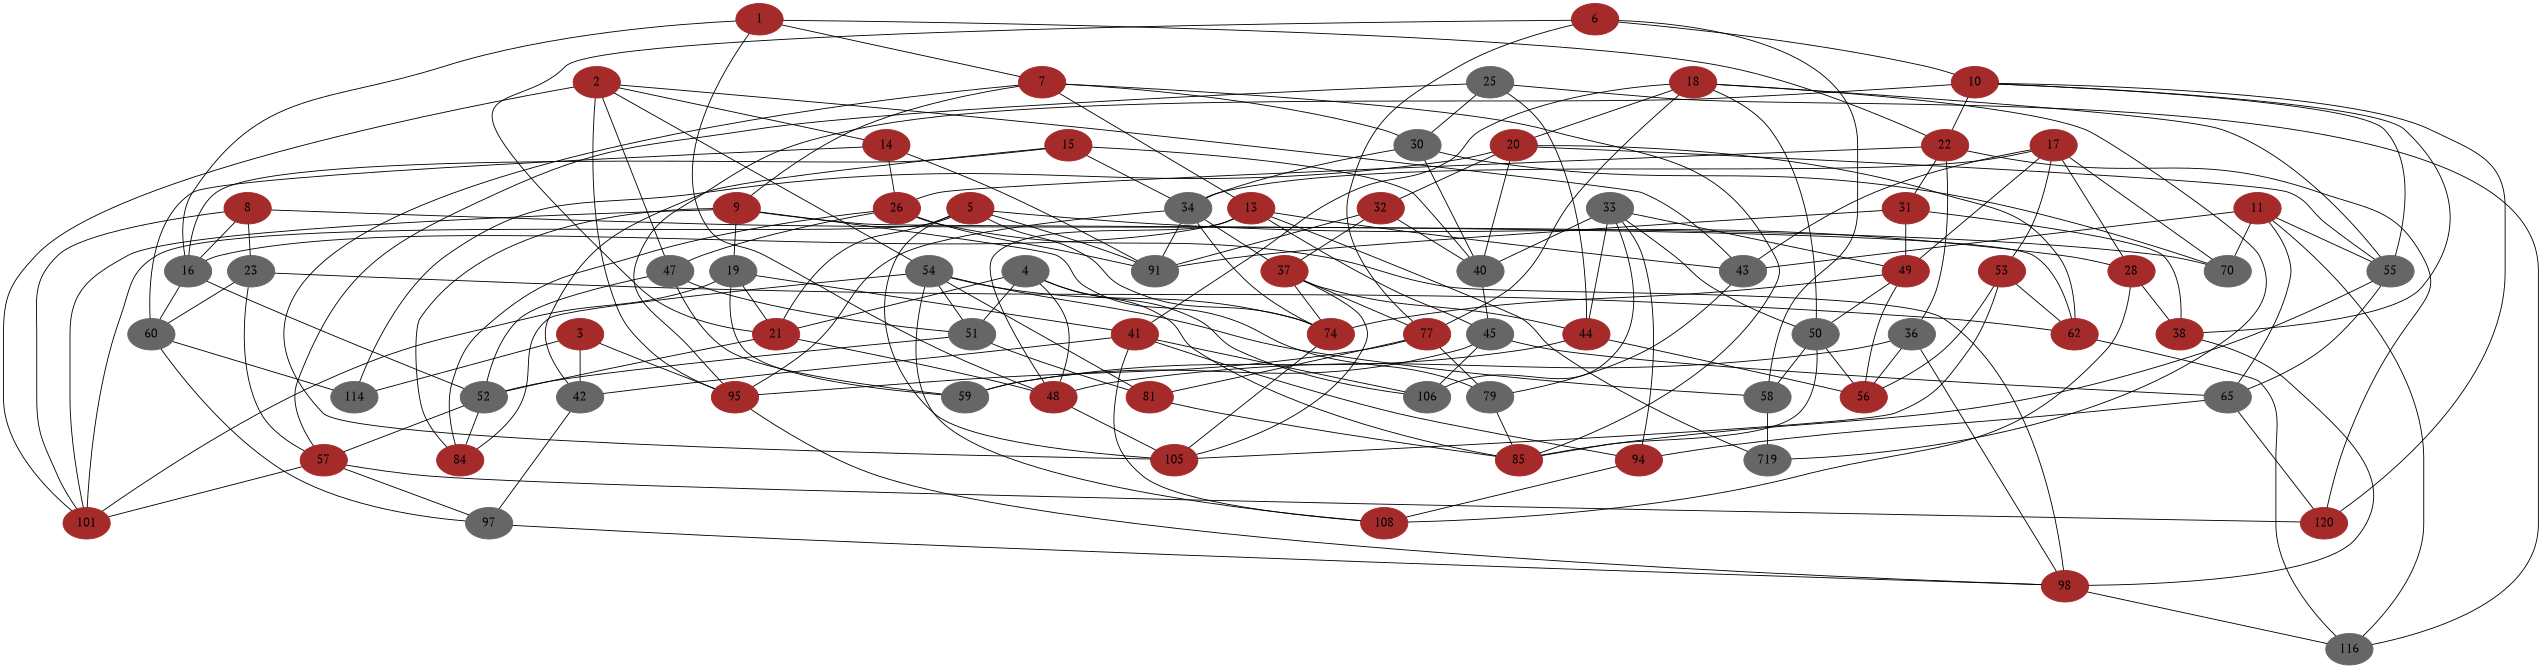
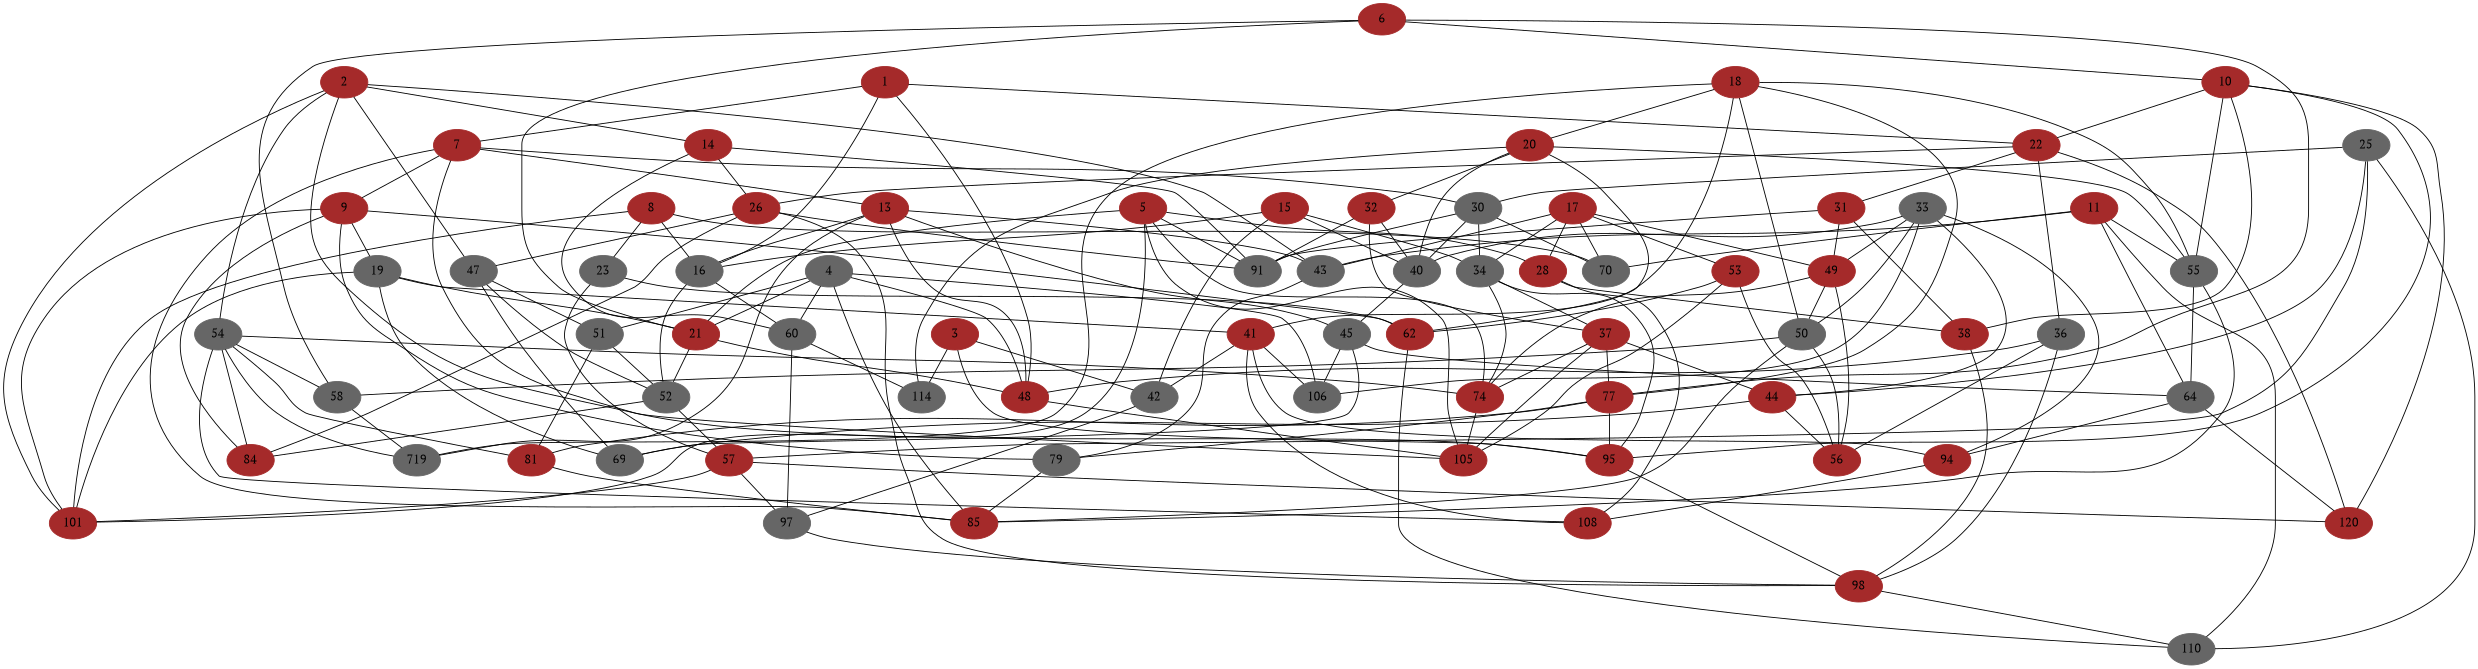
  graph {
    fontname="PT Serif"
    node [color=brown fontname="PT Serif" style=filled]
    edge [fontname="PT Serif"]
    7 [super="+109"]
    85 [super="+99"]
    105 [super="+116"]
    9 [super="+68"]
    13 [super="+24"]
    30 [color=gray40 super="+80"]
    1
    16 [color=gray40 super="+69"]
    22 [super="+36"]
    48 [super="+66"]
    60 [color=gray40]
    52 [color=gray40 super="+72"]
    120
    26 [super="+96"]
    31
    n16 [color=gray40 label=36]
    2 [super="+29"]
    14
    43 [color=gray40 super="+90"]
    47 [color=gray40]
    54 [color=gray40 super="+76"]
    95 [super="+103"]
    101 [super="+115"]
    91 [color=gray40 super="+113"]
    79 [color=gray40]
    51 [color=gray40 super="+63"]
-   59 [color=gray40]
+   59 [color=gray40 label=69]
    74 [super="+112"]
    58 [color=gray40]
    84
    n31 [color=gray40 label=719]
    108
    81
    98 [super="+104"]
    42 [color=gray40 super="+83"]
    97 [color=gray40]
    3
    114 [color=gray40]
    4 [color=gray40 super="+86"]
    21 [super="+88"]
    106 [color=gray40]
    5 [super="+12"]
    28
    38
    10 [super="+71"]
    55 [color=gray40 super="+82"]
    6
    77 [super="+87"]
    19 [color=gray40 super="+78"]
    62 [super="+67"]
    45 [color=gray40]
    70 [color=gray40]
    34 [color=gray40 super="+111"]
    40 [color=gray40 super="+46"]
    8
    23 [color=gray40 super="+107"]
    57 [super="+117"]
    41 [super="+118"]
-   110 [color=gray40 label=116]
-   65 [color=gray40 super="+93"]
+   110 [color=gray40]
+   65 [color=gray40 super="+93" label=64]
    11 [super="+100"]
    94
    15
    37 [super="+75"]
    17 [super="+64"]
    49 [super="+61"]
    53
    50 [color=gray40 super="+92"]
    56 [super="+102"]
    18 [super="+73"]
    20 [super="+27"]
    32
    25 [color=gray40]
    44 [super="+89"]
    33 [color=gray40 super="+39"]
    7 -- 85
    7 -- 105
    7 -- 9
    7 -- 13
    7 -- 30
    9 -- 101
    9 -- 79
    9 -- 84
    9 -- 19
    9 -- 62
    13 -- 16
    13 -- 48
    13 -- 43
    13 -- n31
    13 -- 45
-   34 -- 91
+   30 -- 91
    30 -- 70
    30 -- 34
    30 -- 40
    1 -- 7
    1 -- 16
    1 -- 22
    1 -- 48
    16 -- 60
    16 -- 52
    22 -- 120
    22 -- 26
    22 -- 31
    22 -- n16
    48 -- 105
    60 -- 97
    60 -- 114
    52 -- 84
    52 -- 57
    26 -- 47
    26 -- 91
    26 -- 84
    26 -- 98
    31 -- 91
    31 -- 38
    31 -- 49
    n16 -- 48
    n16 -- 98
    n16 -- 56
    2 -- 14
    2 -- 43
    2 -- 47
    2 -- 54
    2 -- 95
    2 -- 101
    14 -- 60
    14 -- 26
    14 -- 91
    43 -- 79
    47 -- 52
    47 -- 51
    47 -- 59
    54 -- 74
    54 -- 58
    54 -- 84
-   54 -- 51
+   54 -- n31
    54 -- 108
    54 -- 81
    95 -- 98
    79 -- 85
    51 -- 52
    51 -- 81
    74 -- 105
    58 -- n31
    81 -- 85
    98 -- 110
    42 -- 97
    97 -- 98
    3 -- 95
    3 -- 42 [weight=2]
    3 -- 114
    4 -- 85
    4 -- 48
    4 -- 51 [weight=2]
    4 -- 21
    4 -- 106
    21 -- 48
    21 -- 52
    5 -- 105
    5 -- 101
    5 -- 91
    5 -- 74
    5 -- 21
    5 -- 28
    28 -- 108
    28 -- 38
    38 -- 98
    10 -- 22
    10 -- 120
    10 -- 95
    10 -- 38
    10 -- 55
    55 -- 85
    55 -- 65
    6 -- 58
    6 -- 21
    6 -- 10
    6 -- 77
    77 -- 95
    77 -- 79
    77 -- 81
    19 -- 101
    19 -- 59
    19 -- 21
    19 -- 41
    62 -- 110
    45 -- 59
    45 -- 106
    45 -- 65
    34 -- 95
    34 -- 74
    34 -- 37
    40 -- 45
    8 -- 16
    8 -- 101
    8 -- 70
    8 -- 23
-   23 -- 60
+   4 -- 60
    23 -- 62 [weight=2]
    23 -- 57
    57 -- 120
    57 -- 101
    57 -- 97
    41 -- 108
    41 -- 42
    41 -- 106
    41 -- 94
    65 -- 120
    65 -- 94
    11 -- 43 [weight=2]
    11 -- 55
    11 -- 70
    11 -- 110
    11 -- 65
    94 -- 108
    15 -- 16
    15 -- 42
    15 -- 34
    15 -- 40
    37 -- 105
    37 -- 74
    37 -- 77
    37 -- 44
    17 -- 43
    17 -- 28
    17 -- 70
    17 -- 34
    17 -- 49
    17 -- 53
    49 -- 74
    49 -- 50
    49 -- 56
    53 -- 105
    53 -- 62
    53 -- 56
    50 -- 85
    50 -- 58
    50 -- 56
    18 -- n31
    18 -- 55
    18 -- 77
    18 -- 41
    18 -- 50
    18 -- 20
    20 -- 114
    20 -- 55
    20 -- 62
    20 -- 40
    20 -- 32
    32 -- 91
    32 -- 40
    32 -- 37
    25 -- 30
    25 -- 57
    25 -- 110
    25 -- 44
    44 -- 59
    44 -- 56 [weight=2]
    33 -- 106
    33 -- 40
    33 -- 94
    33 -- 49
    33 -- 50
    33 -- 44
  }
